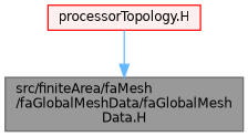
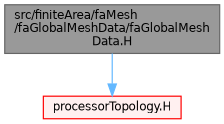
  digraph {
    node [fontname=Helvetica fontsize=10 shape=box style=filled]
    n1 [color=gray40 fillcolor=grey60 fontcolor=black height=0.2 label="src/finiteArea/faMesh\l/faGlobalMeshData/faGlobalMesh\lData.H" width=0.4]
    n2 [color=red fillcolor="#FFF0F0" height=0.2 label="processorTopology.H" width=0.4]
-   n2 -> n1 [color=steelblue1 fontname=Helvetica fontsize=10 labelfontname=Helvetica labelfontsize=10 style=solid]
+   n1 -> n2 [color=steelblue1 fontname=Helvetica fontsize=10 labelfontname=Helvetica labelfontsize=10 style=solid]
  }
